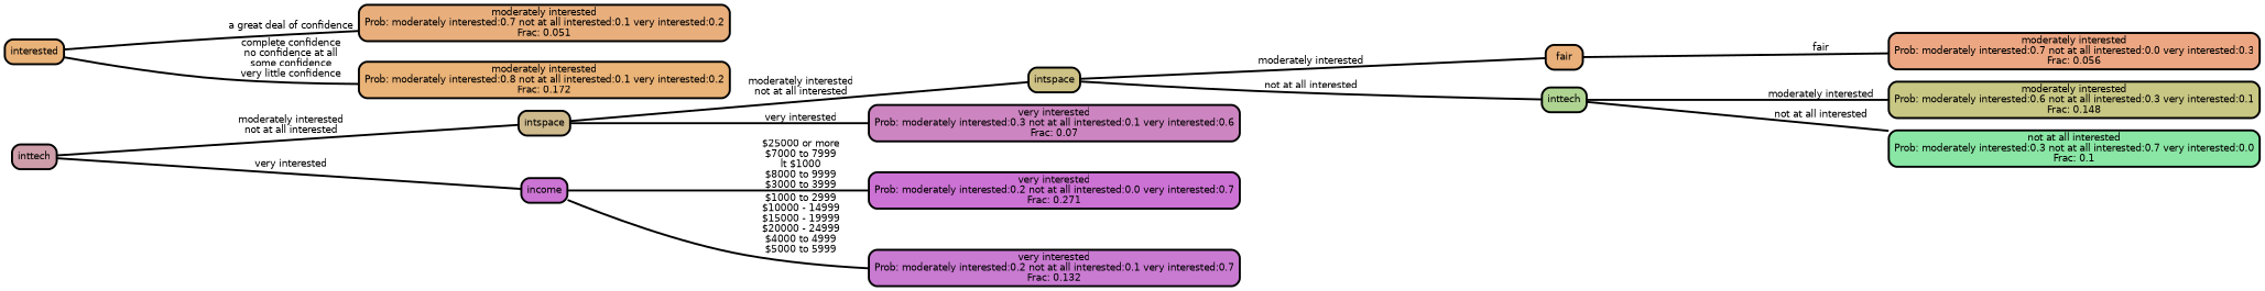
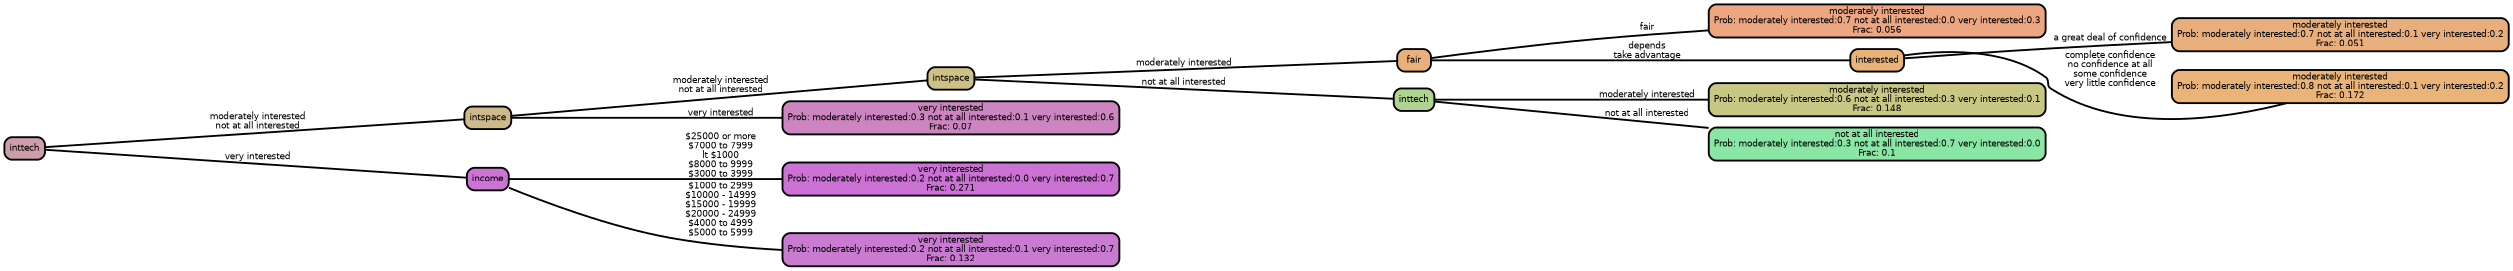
  graph {
    rankdir=LR
    ranksep="0 equally"
    splines=straight
    node [color=black fontcolor=black fontname=helvetica penwidth=3 shape=box style="filled, rounded"]
    edge [color=black fontname=helvetica penwidth=3]
    n1 [fillcolor="#eca682" label="moderately interested\nProb: moderately interested:0.7 not at all interested:0.0 very interested:0.3\nFrac: 0.056"]
    n2 [fillcolor="#eab07a" label=fair]
    n3 [fillcolor="#e9b278" label=interested]
    n4 [fillcolor="#e8af7d" label="moderately interested\nProb: moderately interested:0.7 not at all interested:0.1 very interested:0.2\nFrac: 0.051"]
    n5 [fillcolor="#eab377" label="moderately interested\nProb: moderately interested:0.8 not at all interested:0.1 very interested:0.2\nFrac: 0.172"]
    n6 [fillcolor="#cec185" label=intspace]
    n7 [fillcolor="#afd391" label=inttech]
    n8 [fillcolor="#c8c784" label="moderately interested\nProb: moderately interested:0.6 not at all interested:0.3 very interested:0.1\nFrac: 0.148"]
    n9 [fillcolor="#89e6a4" label="not at all interested\nProb: moderately interested:0.3 not at all interested:0.7 very interested:0.0\nFrac: 0.1"]
    n10 [fillcolor="#ceb98c" label=intspace]
    n11 [fillcolor="#cd85c1" label="very interested\nProb: moderately interested:0.3 not at all interested:0.1 very interested:0.6\nFrac: 0.07"]
    n12 [fillcolor="#cd9ea9" label=inttech]
    n13 [fillcolor="#cc74d4" label=income]
    n14 [fillcolor="#cd72d5" label="very interested\nProb: moderately interested:0.2 not at all interested:0.0 very interested:0.7\nFrac: 0.271"]
    n15 [fillcolor="#c97ad1" label="very interested\nProb: moderately interested:0.2 not at all interested:0.1 very interested:0.7\nFrac: 0.132"]
    subgraph sub_1 {
      rank=same
    }
    n2 -- n1 [label=" fair"]
+   n2 -- n3 [label=" depends\n take advantage"]
    n3 -- n4 [label=" a great deal of confidence"]
    n3 -- n5 [label=" complete confidence\n no confidence at all\n some confidence\n very little confidence"]
    n6 -- n2 [label=" moderately interested"]
    n6 -- n7 [label=" not at all interested"]
    n7 -- n8 [label=" moderately interested"]
    n7 -- n9 [label=" not at all interested"]
    n10 -- n6 [label=" moderately interested\n not at all interested"]
    n10 -- n11 [label=" very interested"]
    n12 -- n10 [label=" moderately interested\n not at all interested"]
    n12 -- n13 [label=" very interested"]
    n13 -- n14 [label=" $25000 or more\n $7000 to 7999\n lt $1000\n $8000 to 9999\n $3000 to 3999"]
    n13 -- n15 [label=" $1000 to 2999\n $10000 - 14999\n $15000 - 19999\n $20000 - 24999\n $4000 to 4999\n $5000 to 5999"]
  }
